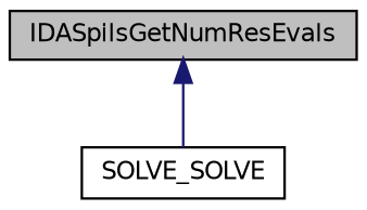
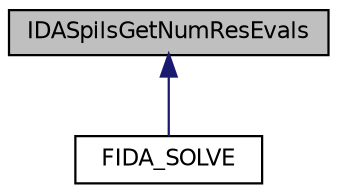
  digraph {
    rankdir=TB
    node [color=black fontname=Helvetica fontsize=10 shape=record style=filled]
    n1 [fillcolor=grey75 fontcolor=black height=0.2 label=IDASpilsGetNumResEvals width=0.4]
-   n2 [fillcolor=white height=0.2 label=SOLVE_SOLVE width=0.4]
+   n2 [fillcolor=white height=0.2 label=FIDA_SOLVE width=0.4]
    n1 -> n2 [color=midnightblue dir=back fontname=Helvetica fontsize=10 labelfontname=Helvetica labelfontsize=10 style=solid]
  }
